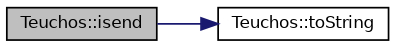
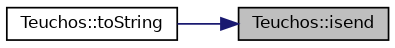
  digraph {
    rankdir=LR
    node [color=black fontname=Helvetica fontsize=10 shape=record style=filled]
    n1 [fillcolor=grey75 fontcolor=black height=0.2 label="Teuchos::isend" width=0.4]
    n2 [fillcolor=white height=0.2 label="Teuchos::toString" width=0.4]
-   n1 -> n2 [color=midnightblue fontname=Helvetica fontsize=10 labelfontname=Helvetica labelfontsize=10 style=solid]
+   n2 -> n1 [color=midnightblue fontname=Helvetica fontsize=10 labelfontname=Helvetica labelfontsize=10 style=solid]
  }
